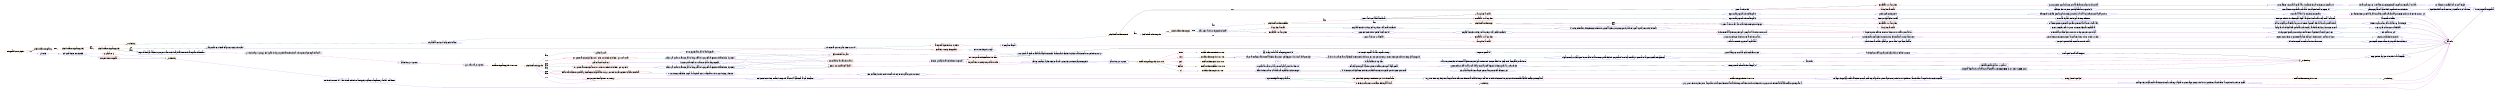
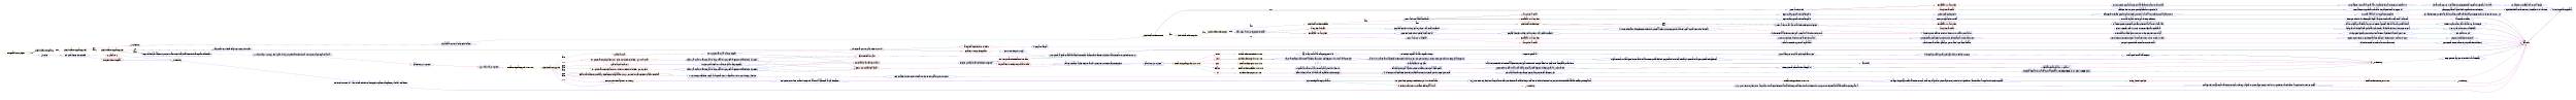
  digraph {
    rankdir=LR
    node [color=blue shape=ellipse]
    edge [color=purple]
    "QuincyRank4Convo6 begins." [color=orange]
    n2 [color=orange label="Check boolean QuincyDating" shape=folder]
    n3 [label="ey, bombón"]
    n4 [color=orange label="Check boolean QuincyDatingGuide2"]
    n5 [label="solo quería decirte: eres increíble"]
    n6 [color=orange label="+20 Chemistry" shape=folder]
    n7 [color=orange label="Check boolean QuincyDatingGuide1"]
    n8 [color=red label="De repente siento sospechas..." shape=folder]
    n9 [color=red label="Aw, gracias Q. <3" shape=folder]
    n10 [label="solo pasaba a ver cómo va mi aprendiz del amor"]
    n11 [label="¿has pensado en mi oferta de algunos consejos sobre citas?" shape=folder]
    n12 [label="tengo una oferta para hacerte, xq sé que no sales mucho de la jodida dimensión de las espirales de asesinato" shape=folder]
    n13 [color=orange label="+20 Chemistry" shape=folder]
    n14 [color=orange label="Check boolean DrifterIntoLettie"]
    n15 [label="solo recuerda que no es gratis, tiene un costo lol" shape=folder]
    n16 [label="y tu hombre aquí, tu quincy-k, es el jugador de lujo que puede darte info exclusiva* sobre quien sea que tengas en la mira**" shape=folder]
    n17 [label="eso fue todo, en serio. lol. ... amir no está cubriendo tu atomicycle con plástico transparente y vaselina... está bieeen" shape=folder]
    n18 [label="¿cómo va todo con let?"]
    n19 [color=orange label="Check boolean DrifterIntoArthur" shape=folder]
    n20 [color=red label="La respuesta sigue siendo no. Lo siento."]
    n21 [color=red label="Está bien. Me estoy desesperando."]
    n22 [label="*aparte de mí, por supuesto"]
    "Chat ends." [color=orange]
    n24 [color=red label="Va muy bien, la verdad." shape=folder]
    n25 [color=red label="En realidad... no va muy bien."]
    n26 [label="¿cómo va todo con Su Majestad?" shape=folder]
    n27 [color=orange label="Check boolean DrifterIntoAmir" shape=folder]
    n28 [label="ok, compa, me da igual" shape=folder]
    n29 [label="BUM. ese es el espíritu, compa"]
    n30 [label="**y por una cuota, por supuesto" shape=folder]
    n31 [label="no creo que puedas recuperarla" shape=folder]
    n32 [label="maldición, bien x ti. pensé que te aplastaría en 2 segundos, lol"]
    n33 [label="no me sorprende, compa, esa mujer podría arrancarte el corazón de una mordida" shape=folder]
    n34 [color=red label="Va muy bien, la verdad."]
    n35 [color=red label="En realidad... no va muy bien."]
    n36 [label="lmao ¿cómo va todo con el pequeño velocista?" shape=folder]
    n37 [color=orange label="Check boolean DrifterIntoEleanor"]
    n38 [label="está bien, cuéntame, ¿a quién tienes en la mira? ¿quién crees que tiene el paquete completo?"]
    n39 [color=orange label="Boolean QuincyDatingGuide1 is now true."]
    n40 [label="o eres valiente o te gustan las cosas raras. ¿de cualquier forma? te respeto, lol"]
    n41 [label="o eres valiente o te gustan las cosas raras. ¿de cualquier forma? te respeto por intentarlo, lol"]
    n42 [label="todavía no entiendo xq quieres la copia barata" shape=folder]
    n43 [label="no me sorprende que el hombre no se ha reído en 587 años" shape=folder]
    n44 [color=red label="Va muy bien, la verdad."]
    n45 [color=red label="En realidad... no va muy bien."]
    n46 [label="¿cómo va todo con la dama aterradora?" shape=folder]
    n47 [color=orange label="Check boolean DrifterIntoAoi"]
    n48 [label="aparte de mí, por supuesto ;)" shape=folder]
    n49 [color=orange label="Check boolean QuincyGuide" shape=folder]
    n50 [label="parece que pasaste la parte difícil: superaste los muros de lettie"]
    n51 [label="dile las cosas como son, no le hables con condescendencia, respeta sus creencias y a sus ratas"]
    n52 [label="cuando tienes al verdadero galán aquí, pero tu sabes lo que haces, famalam" shape=folder]
    n53 [label="lo que necesita es que alguien le muestre que no debe tomarse a sí mismo tan en serio"]
    n54 [label="cómprale a ese niño un dulce y será tuyo de por vida, ¿estás bromeando?"]
    n55 [label="¿cómo en el nombre de sol puedes arruinar eso? lol"]
    n56 [color=red label="Va muy bien, la verdad." shape=folder]
    n57 [color=red label="En realidad... no va muy bien." shape=folder]
    n58 [label="¿cómo va todo con aoi? ¿aún no has hecho enemigos en el equipo?" shape=folder]
    n59 [color=orange label="Boolean QuincyDatingGuide2 is now true." shape=folder]
    n60 [color=red label="Tú... quieres darme consejos amorosos... sobre otros miembros del Hex... ¿por *otra* cuota?"]
    n61 [color=red label="¿Cuál es la cuota *esta* vez?"]
    n62 [color=red label="Esta es una situación muy extraña y, sinceramente, desagradable. Me voy. Y, ¿en serio? No más coqueteo. Se acabó. Punto final."]
    n63 [color=red label="Pero por quien siento algo eres *tú*, Quincy..."]
    n64 [color=red label="¿Cuál es la cuota?" shape=folder]
    n65 [color=red label="Tú... quieres darme consejos amorosos... sobre otros miembros del Hex... ¿por un precio?" shape=folder]
    n66 [label="sigue diciéndole las cosas como son y si confía en ti, no lo arruines" shape=folder]
    n67 [label="y no traiciones su confianza una vez que la tengas"]
    n68 [label="creo que lo que ese idiota necesita es reírse de verdad" shape=folder]
    n69 [label="pero él tiene que conocerte primero, así que antes de eso, todo es \"sí señor, no señor\"" shape=folder]
    n70 [label="eh, lo estoy molestando, él simplemente se siente solo, quiere a alguien que se preocupe x él y disfrute lo que a le gusta, como todos los demás"]
    n71 [label="cómprale a ese niño un dulce y será tuyo de por vida, ¿estás bromeando?"]
    n72 [label="tengo muchas preguntas sobre esa lengua lol"]
    n73 [label="tengo muchas preguntas sobre esa lengua lol"]
    n74 [color=red label="Va muy bien, la verdad."]
    n75 [color=red label="En realidad... no va muy bien." shape=folder]
    n76 [color=red label="Lettie." shape=folder]
    n77 [color=red label="Arthur." shape=folder]
    n78 [color=red label="Amir."]
    n79 [color=red label="Eleanor."]
    n80 [color=red label="Aoi."]
    n81 [label="exacto. y la cuota es un favorcito para un amigo, nada de lo que puedas arrepentirte de haber hecho, lo prometo" shape=folder]
    n82 [label="lo mismo que la última vez. un favorcito para un amigo especial. ;)"]
    n83 [label="por SOL, tienes que calmarte, compa, vas a explotar como Su Majestad. es sólo un poco de juego y diversión" shape=folder]
    n84 [label="POR SUPUESTO, es decir, mírame, lo tengo todo: la actitud, la apariencia, la ropa, el encanto..."]
-   n85 [label="sólo un pequeño favor para un ahora especial. ;)"]
+   n85 [label="sólo un pequeño favor para un amigo especial. ;)"]
    n86 [label="exacto. y la cuota es un favorcito para un amigo, nada de lo que puedas arrepentirte de haber hecho, lo prometo"]
    n87 [label="el hombre necesita no tomarse a sí mismo tan en serio" shape=folder]
    n88 [label="respeto. sigue órdenes. no coquetees hasta que sepa que lo dices en serio o que así es tu humor"]
    n89 [label="aunque sé que no está bien, en serio. el chico no es un soldado y nunca lo fue" shape=folder]
    n90 [label="el chico necesita a alguien con quien jugar y compartir la diversión. sonríe con él" shape=folder]
    n91 [label="puedes contarme después lol"]
    n92 [label="tienes que jugar ajedrez con ella"]
    n93 [label="en serio, necesitas verla x lo que es. no intentes definirla ni encasillarla" shape=folder]
    n94 [label="no la menosprecies ni pretendas que sabes quién es ella. ella no es tu linda waifu" shape=folder]
    n95 [color=orange label="Boolean DrifterIntoLettie is now true."]
    n96 [color=orange label="Boolean DrifterIntoArthur is now true." shape=folder]
    n97 [color=orange label="Boolean DrifterIntoAmir is now true." shape=folder]
    n98 [color=orange label="Boolean DrifterIntoEleanor is now true."]
    n99 [color=orange label="Boolean DrifterIntoAoi is now true."]
    n100 [color=red label="Pero todavía no has usado el otro favor." shape=folder]
    n101 [color=red label="Esto me estresa. No, paso."]
    n102 [color=red label="Bueno... me vendría bien la ayuda..." shape=folder]
    n103 [label="bueno, está bien, de todos modos te tomas todo muy en serio para mi gusto. nos vemos"]
    n104 [label="¿xq no me elegirías? tengo pura clase" shape=folder]
    n105 [label="pero necesita conocerte antes de que puedas demostrarle eso"]
    n106 [label="y espero que cambies de opinión lol"]
    n107 [label="no tiene nada que hacer aquí con nosotros. no digo que quiero que se vaya" shape=folder]
    n108 [label="ella necesita un desafío. piensa en grande, tienes que sobrevivir a toda la conversación con ella para que dure"]
    n109 [label="no se trata de ganar, sino de jugar el tiempo suficiente" shape=folder]
    n110 [label="la mayoría ve a una chica linda que ama las cosas bonitas y las bandas de chicos y asume que es tonta"]
    n111 [label="ella no te dejará que la definas, así que no lo intentes. aprende a disfrutar las cosas que ella disfruta" shape=folder]
    n112 [label="jaja, oh capi, te van a dar una PALIZA, pero ok, lol"]
    n113 [label="¿vas por la imitación cuando tienes al auténtico aquí mismo? qué decepción. lol, es broma, cada quien, capi"]
    n114 [label="......" shape=folder]
    n115 [label="te gustan las cosas muy raras y eso me agrada, primis lolol. bien x ti" shape=folder]
    n116 [label="ella es de buen corazón. si la tratas mal, te ganarás muchos enemigos" shape=folder]
    n117 [label="entonces, ¿qué hay de malo en deberme un segundo?" shape=folder]
    n118 [label="como quieras. la oferta es válida hasta agotar existencias. avísame cuando cambies de opinión. nadie conoce a estos perdedores como yo" shape=folder]
    n119 [color=red label="No, quiero decir que tengo *sentimientos* por ti, no sólo me atraes." shape=folder]
    n120 [color=red label="Sí. Es decir, mírate, eres un verdadero deleite para la vista." shape=folder]
    n121 [label="solo digo que el piensa que no me doy cuenta de cómo va perdiendo la sonrisa, pero lo veo"]
-   n122 [label="si no estás a la altura, ni te molestes en intentarlo"]
+   n122 [label="si no estás a la altura, ni te superaste en intentarlo"]
    n123 [label="tienes que sobrevivir lo suficiente para llegar a las partes buenas. ella no deja entrar a cualquiera" shape=folder]
    n124 [label="o ven su gran corazón como una debilidad"]
    n125 [label="si tienes un gran corazón, ella te dará el suyo, así de simple"]
    n126 [label="¿mi consejo? respeta a las ratas, respeta su tiempo" shape=folder]
    n127 [label="¿arthur? solo cosas serias. en apariencia no tiene sentido del humor, pero creo que se muere por sonreír. tienes que tomarte tu tiempo para conseguirlo" shape=folder]
    n128 [label="ok, la caridad es lo tuyo. lmao" shape=folder]
    n129 [label="esa chica quiere jugar al ajedrez. quiere un desafío. quiere que la hagan pensar" shape=folder]
    n130 [label="ok, ok. entonces, esa chica tiene miedo de que nadie la tome en serio. piensa que todos creen que es tonta" shape=folder]
    n131 [color=red label="No... creo que así no funciona esto... No. Paso." shape=folder]
    n132 [color=red label="Okey, está bien, tus consejos me podrían ser útiles." shape=folder]
    n133 [label="y tú y yo nos vemos muy bien juntos, aunque aún te vistas como fenómeno la mitad del tiempo. está bien. mi estilo se descontroló un poco con todo este extraño acabado metálico que tengo ahora" shape=folder]
    n134 [color=orange label="+10 Chemistry"]
    n135 [label="... sólo cuídalo x mí, ¿ok?"]
    n136 [label="pero también tienes que estar ahí para recordarle que ella todavía está aquí en ESTE mundo con el resto de nosotros, ¿sí?" shape=folder]
    n137 [label="ella necesita un desafío."]
    n138 [label="respeto en general lol" shape=folder]
    n139 [label="no digas tonterías, no hasta que él te conozca de verdad. entonces podrás decirle lo que quieras. él no se deja intimidar por personas en las que no confía. tenle paciencia"]
    n140 [label="nah, creo que ese chico solo necesita a alguien con quien jugar. se siente solo. cree que nadie lo ve. juega con él, acompáñalo y estás dentro" shape=folder]
    n141 [label="¿quieres estar con ella? te va a costar trabajo. escucha. presta atención. te debe importar. ah, y otra cosa más"]
    n142 [label="sólo una cara bonita. muéstrale que quieres saber quién es ella realmente, ¿ok?"]
    n143 [color=orange label="Boolean QuincyConfession1 is now true." shape=folder]
    n144 [label="y tú y yo nos vemos muy bien juntos, aunque aún te vistas como fenómeno la mitad del tiempo. está bien. mi estilo se descontroló un poco con todo este extraño acabado metálico que tengo ahora" shape=folder]
    n145 [label="pero ella tampoco se toma las cosas demasiado en serio" shape=folder]
    n146 [color=orange label="+20 Chemistry" shape=folder]
    n147 [label="pan comido"]
    n148 [label="tienes que estar enamorado de esa lengua, lol"]
    n149 [label="encuentra alegría en lo que a ella le gusta. apréciala x quien REALMENTE es, no x quien tú CREES que es" shape=folder]
    n150 [label="me alegro de que hayas tomado la decisión correcta, cosita sexy. si alguna vez quieres algún consejo sobre los otros perdedores, házmelo saber. (aunque de todos modos te costará)"]
    n151 [label="me alegro de que hayas tomado la decisión correcta, cosita sexy. si alguna vez quieres algún consejo sobre los otros perdedores, házmelo saber. (aunque de todos modos te costará)"]
    n152 [label="a una chica como ella le gusta que le digan cuando no está en lo correcto"]
    n153 [label="tengo que irme, capi, que sol te cuide. lo vas a necesitar"]
    n154 [label="demasiado extraño para mí... ¿o quizá no? ;)" shape=folder]
    n155 [color=red label="Quincy, ¿leíste lo que dije?"]
    n156 [label="no seas gentil con ella. ella ODIA eso"]
    n157 [color=orange label="Boolean DrifterIntoQuincy is now true." shape=folder]
    n158 [color=orange label="+20 Chemistry"]
    "QuincyRank4Convo6 begins." -> n2 [color=black]
    "QuincyRank4Convo6 begins." -> n3 [color=deeppink label=true]
    n2 -> n4 [color=deeppink label=true]
    n3 -> n5 [color=black]
    n4 -> n6 [color=deeppink label=true]
    n4 -> n7 [color=black label=false]
    n5 -> n8 [color=teal]
    n5 -> n9
    n6 -> n10 [color=teal]
    n7 -> n11 [color=black label=true]
    n7 -> n12 [color=black label=false]
    n8 -> n13
    n9 -> n13 [color=teal]
    n10 -> n14 [color=teal]
    n11 -> n15 [color=black]
    n12 -> n16 [color=deeppink]
    n13 -> n17
    n14 -> n18 [color=black label=true]
    n14 -> n19 [label=false]
    n15 -> n20 [color=teal]
    n15 -> n21 [color=black]
    n16 -> n22 [color=deeppink]
    n17 -> "Chat ends."
    n18 -> n24 [color=deeppink]
    n18 -> n25 [color=black]
    n19 -> n26 [color=deeppink label=true]
-   n19 -> n27 [color=teal label=true]
+   n19 -> n27 [color=teal label=false]
    n20 -> n28 [color=deeppink]
    n21 -> n29 [color=teal]
    n22 -> n30 [color=deeppink]
    "Chat ends." -> n31 [color=black]
    n24 -> n32 [color=teal]
    n25 -> n33 [color=deeppink]
    n26 -> n34 [color=deeppink]
    n26 -> n35 [color=deeppink]
    n27 -> n36 [color=teal label=true]
    n27 -> n37 [label=false]
    n28 -> "Chat ends."
    n29 -> n38 [color=teal]
    n30 -> n39 [color=deeppink]
    n32 -> n40 [color=black]
    n33 -> n41 [color=black]
    n34 -> n42
    n35 -> n43
    n36 -> n44 [color=teal]
    n36 -> n45 [color=black]
    n37 -> n46 [color=deeppink label=false]
    n37 -> n47 [color=black label=false]
    n38 -> n48
    n39 -> n49 [color=teal]
    n40 -> n50 [color=teal]
    n41 -> n51 [color=deeppink]
    n42 -> n52
    n43 -> n53 [color=black]
    n44 -> n54 [color=teal]
    n45 -> n55
    n46 -> n56 [color=black]
    n46 -> n57 [color=black]
    n47 -> n58 [color=black label=true]
    n47 -> n58 [color=deeppink label=false]
    n48 -> n59 [color=black]
    n49 -> n60 [color=deeppink label=true]
    n49 -> n61 [color=deeppink label=true]
    n49 -> n62 [label=true]
    n49 -> n62 [color=teal label=false]
    n49 -> n63 [label=true]
    n49 -> n63 [label=false]
    n49 -> n64 [color=teal label=false]
    n49 -> n65 [color=teal label=false]
    n50 -> n66 [color=black]
    n51 -> n67
    n52 -> n68
    n53 -> n69 [color=deeppink]
    n54 -> n70 [color=teal]
    n55 -> n71
    n56 -> n72 [color=teal]
    n57 -> n73 [color=teal]
    n58 -> n74 [color=teal]
    n58 -> n75 [color=deeppink]
    n59 -> n76 [color=deeppink]
    n59 -> n77 [color=deeppink]
    n59 -> n78 [color=deeppink]
    n59 -> n79
    n59 -> n80 [color=teal]
    n60 -> n81 [color=teal]
    n61 -> n82
    n62 -> n83 [color=teal]
    n63 -> n84
    n64 -> n85
    n65 -> n86
    n66 -> n31 [color=deeppink]
    n67 -> n31
    n68 -> n87
    n69 -> n88
    n70 -> n89 [color=deeppink]
    n71 -> n90 [color=deeppink]
    n72 -> n91 [color=teal]
    n73 -> n92
    n74 -> n93
    n75 -> n94 [color=teal]
    n76 -> n95
    n77 -> n96 [color=teal]
    n78 -> n97 [color=deeppink]
    n79 -> n98 [color=black]
    n80 -> n99
    n81 -> n100
    n81 -> n101 [color=deeppink]
    n81 -> n102 [color=teal]
    n82 -> n100 [color=deeppink]
    n82 -> n101 [color=teal]
    n82 -> n102 [color=deeppink]
    n83 -> n103 [color=deeppink]
    n84 -> n104
    n85 -> n101 [color=deeppink]
    n85 -> n102 [color=teal]
    n86 -> n101 [color=teal]
    n86 -> n102 [color=teal]
    n87 -> n105 [color=teal]
    n88 -> n106 [color=black]
    n89 -> n107 [color=deeppink]
    n90 -> n89 [color=deeppink]
    n91 -> n108 [color=teal]
    n92 -> n109 [color=black]
    n93 -> n110 [color=teal]
    n94 -> n111
    n95 -> n112
    n96 -> n113 [color=black]
    n97 -> n114 [color=deeppink]
    n98 -> n115 [color=deeppink]
    n99 -> n116
    n100 -> n117
    n101 -> n118
    n102 -> n38 [color=deeppink]
    n103 -> "Chat ends." [color=deeppink]
    n104 -> n119 [color=teal]
    n104 -> n120 [color=teal]
    n105 -> "Chat ends."
    n106 -> "Chat ends."
    n107 -> n121 [color=deeppink]
    n108 -> n122 [color=black]
    n109 -> n123 [color=teal]
    n110 -> n124 [color=black]
    n111 -> n125 [color=teal]
    n112 -> n126 [color=deeppink]
    n113 -> n127 [color=black]
    n114 -> n128 [color=deeppink]
    n115 -> n129
    n116 -> n130 [color=black]
    n117 -> n131 [color=black]
    n117 -> n132
    n118 -> "Chat ends." [color=black]
    n119 -> n133 [color=teal]
    n120 -> n134 [color=deeppink]
    n121 -> n135 [color=teal]
    n122 -> n136 [color=deeppink]
    n123 -> n137 [color=deeppink]
    n124 -> "Chat ends." [color=black]
    n125 -> "Chat ends." [color=deeppink]
    n126 -> n138
    n127 -> n139 [color=teal]
    n128 -> n140
    n129 -> n141 [color=deeppink]
    n130 -> n142 [color=teal]
    n131 -> n118 [color=black]
    n132 -> n38
    n133 -> n143 [color=deeppink]
    n134 -> n144
    n135 -> "Chat ends."
    n136 -> "Chat ends."
    n137 -> "Chat ends." [color=black]
    n138 -> n145 [color=teal]
    n139 -> n146
    n140 -> n147 [color=black]
    n141 -> n148 [color=black]
    n142 -> n149 [color=teal]
    n143 -> n150
    n144 -> n151
    n145 -> n152
    n146 -> n153 [color=deeppink]
    n147 -> n146 [color=deeppink]
    n148 -> n154 [color=black]
    n149 -> n146 [color=teal]
    n150 -> n155 [color=teal]
    n151 -> "Chat ends." [color=deeppink]
    n152 -> n156
    n153 -> "Chat ends." [color=black]
    n154 -> n146 [color=deeppink]
    n155 -> n157 [color=deeppink]
    n156 -> n146 [color=black]
    n157 -> n158 [color=teal]
    n158 -> "Chat ends."
  }
